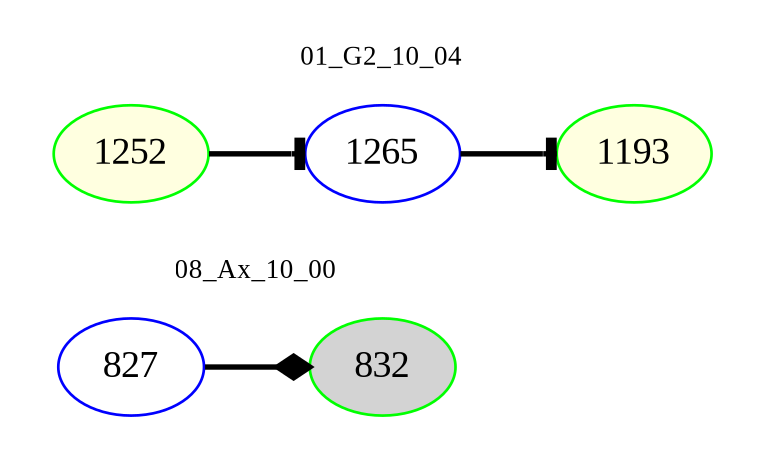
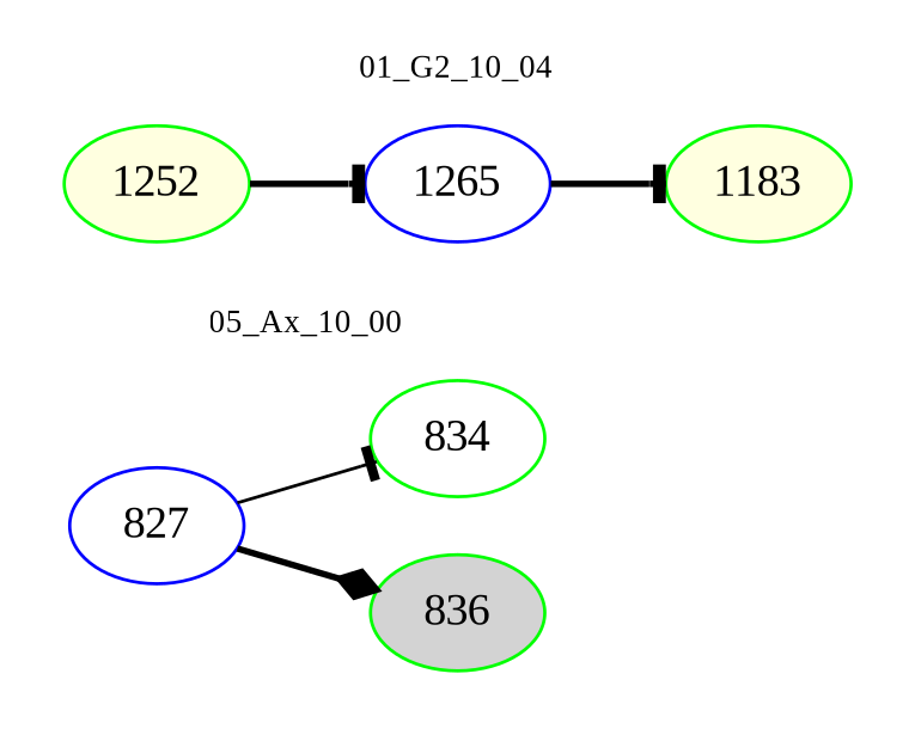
  digraph {
    fontname="Liberation Serif"
    rankdir=LR
    node [color=green fillcolor=white fontname="Liberation Serif" style=filled]
    edge [arrowhead=tee color=black fontname="Liberation Serif" style=bold]
-   n1 [fillcolor=lightgrey label=832]
+   n1 [fillcolor=lightgrey label=836]
    n2 [color=blue label=827]
+   n3 [label=834]
    n4 [fillcolor=lightyellow label=1252]
    n5 [color=blue label=1265]
-   n6 [fillcolor=lightyellow label=1193]
+   n6 [fillcolor=lightyellow label=1183]
    subgraph cluster_1 {
      color=white
      fontsize=10
-     label="08_Ax_10_00"
+     label="05_Ax_10_00"
      n1
      n2
+     n3
    }
    subgraph cluster_2 {
      color=white
      fontsize=10
      label="01_G2_10_04"
      n4
      n5
      n6
    }
    n2 -> n1 [arrowhead=diamond]
+   n2 -> n3 [style=solid]
    n4 -> n5
    n5 -> n6
  }
